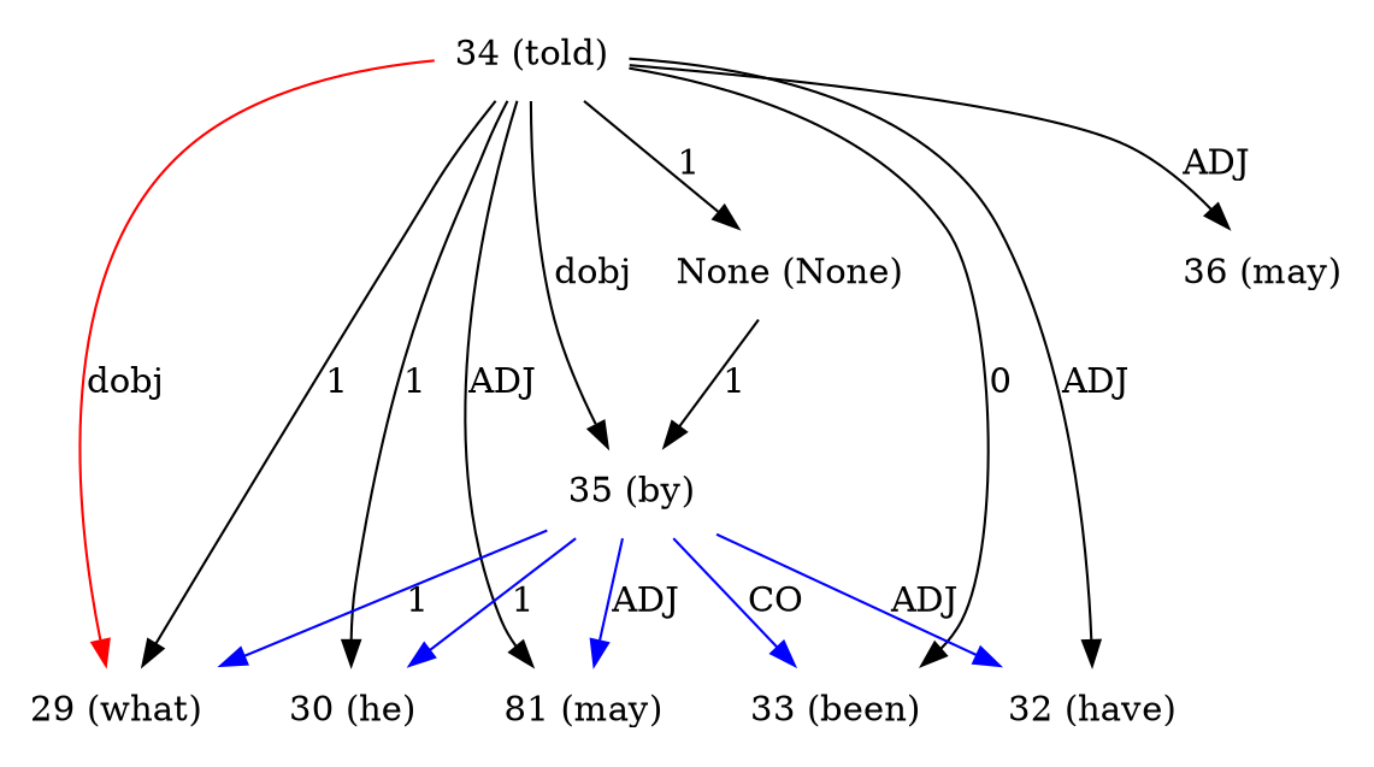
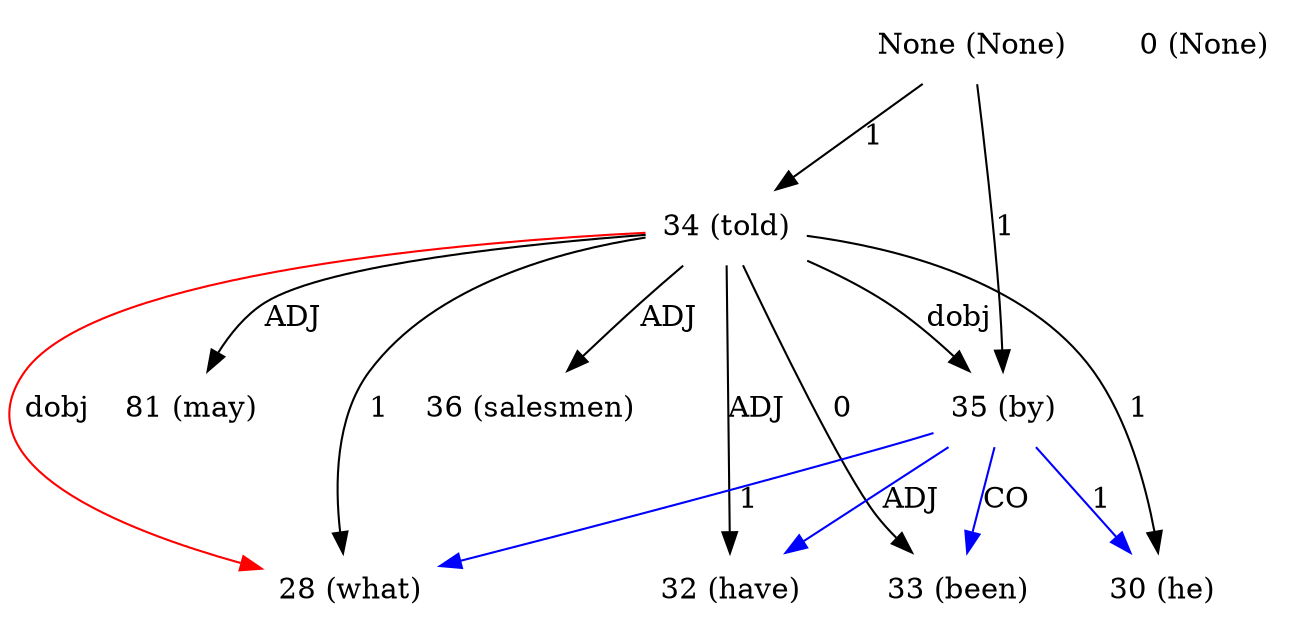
  digraph {
    node [shape=plaintext]
    edge [dir=forward]
    n1 [label="None (None)"]
    n2 [label="34 (told)"]
    n3 [label="35 (by)"]
-   n4 [label="29 (what)"]
+   n4 [label="28 (what)"]
    n5 [label="30 (he)"]
    n6 [label="81 (may)"]
    n7 [label="32 (have)"]
    n8 [label="33 (been)"]
-   n9 [label="36 (may)"]
-   n2 -> n1 [label=1]
+   n9 [label="36 (salesmen)"]
+   n10 [label="0 (None)"]
+   n1 -> n2 [label=1]
    n1 -> n3 [label=1]
    n2 -> n3 [label=dobj]
    n2 -> n4 [color=red label=dobj]
    n2 -> n4 [label=1]
    n2 -> n5 [label=1]
    n2 -> n6 [label=ADJ]
    n2 -> n7 [label=ADJ]
    n2 -> n8 [label=0]
    n2 -> n9 [label=ADJ]
    n3 -> n4 [color=blue label=1]
    n3 -> n5 [color=blue label=1]
-   n3 -> n6 [color=blue label=ADJ]
    n3 -> n7 [color=blue label=ADJ]
    n3 -> n8 [color=blue label=CO]
  }
